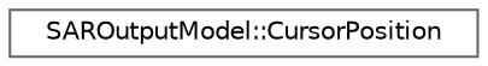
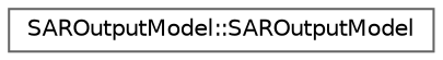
  digraph {
    rankdir=LR
-   n1 [color=grey40 fillcolor=white fontname=Helvetica fontsize=10 height=0.2 label="SAROutputModel::CursorPosition" shape=box style=filled width=0.4]
+   n1 [color=grey40 fillcolor=white fontname=Helvetica fontsize=10 height=0.2 label="SAROutputModel::SAROutputModel" shape=box style=filled width=0.4]
  }
